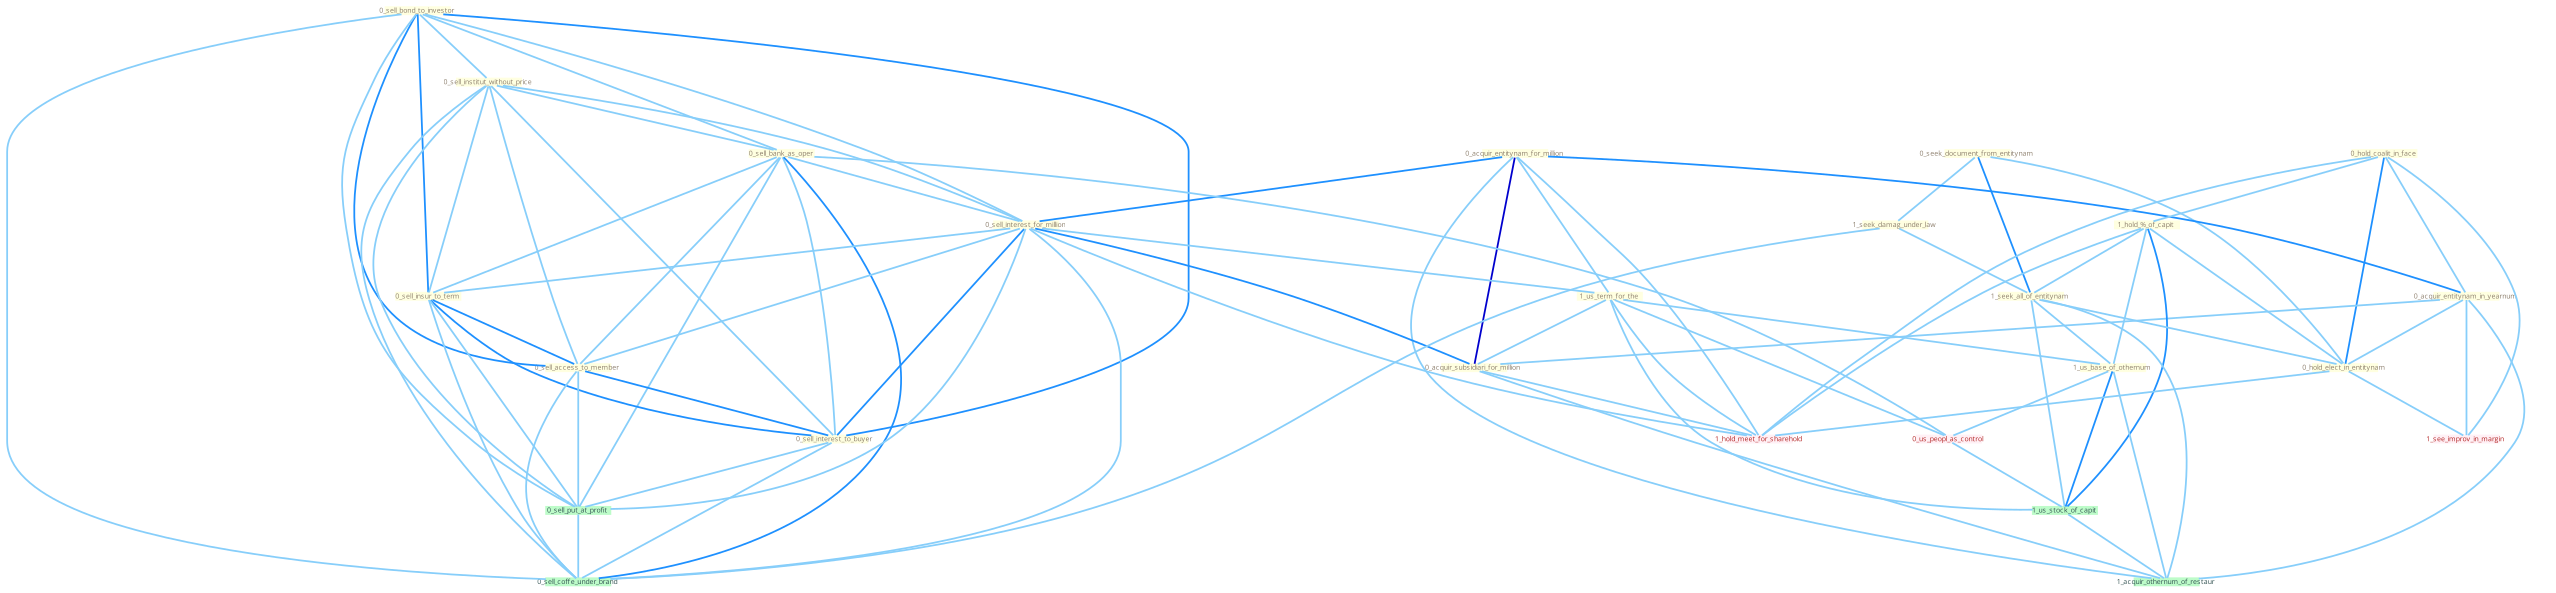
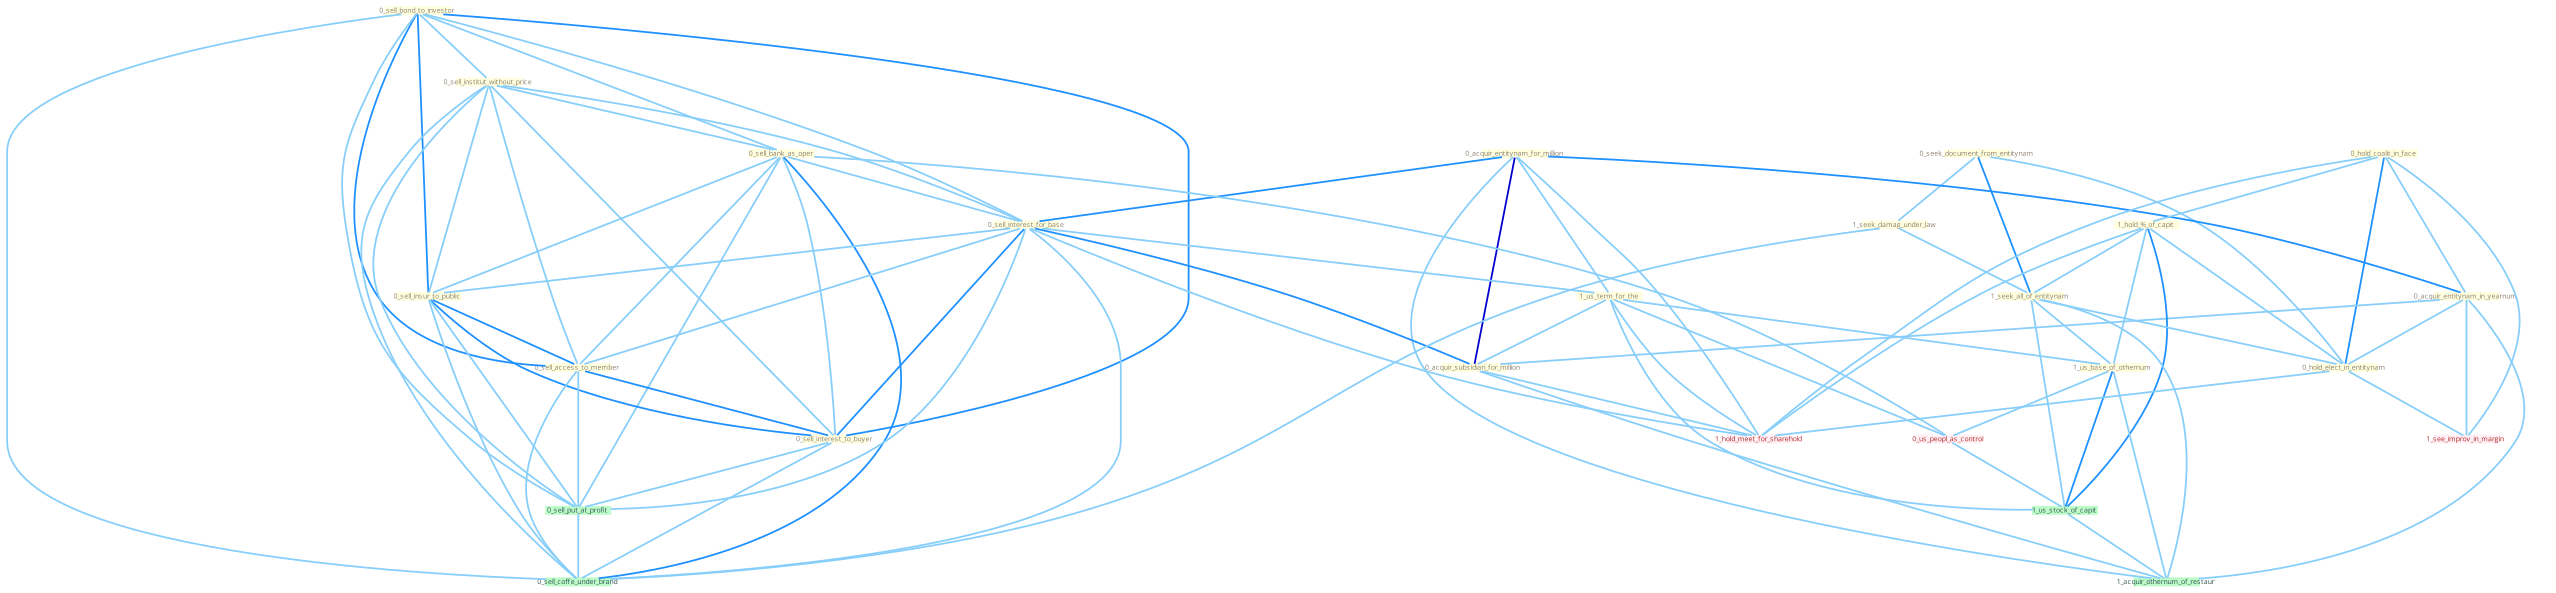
  graph {
    fontname="Open Sans"
    node [color="#ffffe0" fixedsize=true fontcolor="#8b7d6b" fontname="Open Sans" fontsize=4 shape=polygon style=filled]
    edge [color="#87cefa" fontname="Open Sans" w=1]
    "0_sell_bond_to_investor " [height=.06 width=.5]
    "0_seek_document_from_entitynam " [height=.06 width=.5]
    "0_acquir_entitynam_for_million " [height=.06 width=.5]
    "0_sell_institut_without_price " [height=.06 width=.5]
    "0_hold_coalit_in_face " [height=.06 width=.5]
    "0_acquir_entitynam_in_yearnum " [height=.06 width=.5]
    "0_sell_bank_as_oper " [height=.06 width=.5]
    "1_hold_%_of_capit " [height=.06 width=.5]
-   "0_sell_interest_for_million " [height=.06 width=.5]
+   "0_sell_interest_for_million " [height=.06 width=.5 label="0_sell_interest_for_base"]
    "1_us_term_for_the " [height=.06 width=.5]
-   "0_sell_insur_to_public " [height=.06 width=.5 label="0_sell_insur_to_term"]
+   "0_sell_insur_to_public " [height=.06 width=.5]
    "1_seek_damag_under_law " [height=.06 width=.5]
    "0_sell_access_to_member " [height=.06 width=.5]
    "1_seek_all_of_entitynam " [height=.06 width=.5]
    "0_acquir_subsidiari_for_million " [height=.06 width=.5]
    "1_us_base_of_othernum " [height=.06 width=.5]
    "0_hold_elect_in_entitynam " [height=.06 width=.5]
    "0_sell_interest_to_buyer " [height=.06 width=.5]
    "0_us_peopl_as_control " [color="#fff0f5" fontcolor="#b22222" height=.06 width=.5]
    "1_see_improv_in_margin " [color="#fff0f5" fontcolor="#b22222" height=.06 width=.5]
    "1_hold_meet_for_sharehold " [color="#fff0f5" fontcolor="#b22222" height=.06 width=.5]
    "0_sell_put_at_profit " [color="#BDFCC9" fontcolor="#2f4f4f" height=.06 width=.5]
    "0_sell_coffe_under_brand " [color="#BDFCC9" fontcolor="#2f4f4f" height=.06 width=.5]
    "1_acquir_othernum_of_restaur " [color="#BDFCC9" fontcolor="#2f4f4f" height=.06 width=.5]
    "1_us_stock_of_capit " [color="#BDFCC9" fontcolor="#2f4f4f" height=.06 width=.5]
    subgraph sub_1 {
      "0_sell_bond_to_investor "
      "0_seek_document_from_entitynam "
      "0_acquir_entitynam_for_million "
      "0_sell_institut_without_price "
      "0_hold_coalit_in_face "
      "0_acquir_entitynam_in_yearnum "
      "0_sell_bank_as_oper "
      "1_hold_%_of_capit "
      "0_sell_interest_for_million "
      "1_us_term_for_the "
      "0_sell_insur_to_public "
      "1_seek_damag_under_law "
      "0_sell_access_to_member "
      "1_seek_all_of_entitynam "
      "0_acquir_subsidiari_for_million "
      "1_us_base_of_othernum "
      "0_hold_elect_in_entitynam "
      "0_sell_interest_to_buyer "
    }
    subgraph sub_2 {
      "0_us_peopl_as_control "
      "1_see_improv_in_margin "
      "1_hold_meet_for_sharehold "
    }
    "0_sell_bond_to_investor " -- "0_sell_institut_without_price "
    "0_sell_bond_to_investor " -- "0_sell_bank_as_oper "
    "0_sell_bond_to_investor " -- "0_sell_interest_for_million "
    "0_sell_bond_to_investor " -- "0_sell_insur_to_public " [color="#1e90ff" w=2]
    "0_sell_bond_to_investor " -- "0_sell_access_to_member " [color="#1e90ff" w=2]
    "0_sell_bond_to_investor " -- "0_sell_interest_to_buyer " [color="#1e90ff" w=2]
    "0_sell_bond_to_investor " -- "0_sell_put_at_profit "
    "0_sell_bond_to_investor " -- "0_sell_coffe_under_brand "
    "0_seek_document_from_entitynam " -- "1_seek_damag_under_law "
    "0_seek_document_from_entitynam " -- "1_seek_all_of_entitynam " [color="#1e90ff" w=2]
    "0_seek_document_from_entitynam " -- "0_hold_elect_in_entitynam "
    "0_acquir_entitynam_for_million " -- "0_acquir_entitynam_in_yearnum " [color="#1e90ff" w=2]
    "0_acquir_entitynam_for_million " -- "0_sell_interest_for_million " [color="#1e90ff" w=2]
    "0_acquir_entitynam_for_million " -- "1_us_term_for_the "
    "0_acquir_entitynam_for_million " -- "0_acquir_subsidiari_for_million " [color="#0000cd" w=3]
    "0_acquir_entitynam_for_million " -- "1_hold_meet_for_sharehold "
    "0_acquir_entitynam_for_million " -- "1_acquir_othernum_of_restaur "
    "0_sell_institut_without_price " -- "0_sell_bank_as_oper "
    "0_sell_institut_without_price " -- "0_sell_interest_for_million "
    "0_sell_institut_without_price " -- "0_sell_insur_to_public "
    "0_sell_institut_without_price " -- "0_sell_access_to_member "
    "0_sell_institut_without_price " -- "0_sell_interest_to_buyer "
    "0_sell_institut_without_price " -- "0_sell_put_at_profit "
    "0_sell_institut_without_price " -- "0_sell_coffe_under_brand "
    "0_hold_coalit_in_face " -- "0_acquir_entitynam_in_yearnum "
    "0_hold_coalit_in_face " -- "1_hold_%_of_capit "
    "0_hold_coalit_in_face " -- "0_hold_elect_in_entitynam " [color="#1e90ff" w=2]
    "0_hold_coalit_in_face " -- "1_see_improv_in_margin "
    "0_hold_coalit_in_face " -- "1_hold_meet_for_sharehold "
    "0_acquir_entitynam_in_yearnum " -- "0_acquir_subsidiari_for_million "
    "0_acquir_entitynam_in_yearnum " -- "0_hold_elect_in_entitynam "
    "0_acquir_entitynam_in_yearnum " -- "1_see_improv_in_margin "
    "0_acquir_entitynam_in_yearnum " -- "1_acquir_othernum_of_restaur "
    "0_sell_bank_as_oper " -- "0_sell_interest_for_million "
    "0_sell_bank_as_oper " -- "0_sell_insur_to_public "
    "0_sell_bank_as_oper " -- "0_sell_access_to_member "
    "0_sell_bank_as_oper " -- "0_sell_interest_to_buyer "
    "0_sell_bank_as_oper " -- "0_us_peopl_as_control "
    "0_sell_bank_as_oper " -- "0_sell_put_at_profit "
    "0_sell_bank_as_oper " -- "0_sell_coffe_under_brand " [color="#1e90ff"]
    "1_hold_%_of_capit " -- "1_seek_all_of_entitynam "
    "1_hold_%_of_capit " -- "1_us_base_of_othernum "
    "1_hold_%_of_capit " -- "0_hold_elect_in_entitynam "
    "1_hold_%_of_capit " -- "1_hold_meet_for_sharehold "
    "1_hold_%_of_capit " -- "1_us_stock_of_capit " [color="#1e90ff" w=2]
    "0_sell_interest_for_million " -- "1_us_term_for_the "
    "0_sell_interest_for_million " -- "0_sell_insur_to_public "
    "0_sell_interest_for_million " -- "0_sell_access_to_member "
    "0_sell_interest_for_million " -- "0_acquir_subsidiari_for_million " [color="#1e90ff" w=2]
    "0_sell_interest_for_million " -- "0_sell_interest_to_buyer " [color="#1e90ff" w=2]
    "0_sell_interest_for_million " -- "1_hold_meet_for_sharehold "
    "0_sell_interest_for_million " -- "0_sell_put_at_profit "
    "0_sell_interest_for_million " -- "0_sell_coffe_under_brand "
    "1_us_term_for_the " -- "0_acquir_subsidiari_for_million "
    "1_us_term_for_the " -- "1_us_base_of_othernum "
    "1_us_term_for_the " -- "0_us_peopl_as_control "
    "1_us_term_for_the " -- "1_hold_meet_for_sharehold "
    "1_us_term_for_the " -- "1_us_stock_of_capit "
    "0_sell_insur_to_public " -- "0_sell_access_to_member " [color="#1e90ff" w=2]
    "0_sell_insur_to_public " -- "0_sell_interest_to_buyer " [color="#1e90ff" w=2]
    "0_sell_insur_to_public " -- "0_sell_put_at_profit "
    "0_sell_insur_to_public " -- "0_sell_coffe_under_brand "
    "1_seek_damag_under_law " -- "1_seek_all_of_entitynam "
    "1_seek_damag_under_law " -- "0_sell_coffe_under_brand "
    "0_sell_access_to_member " -- "0_sell_interest_to_buyer " [color="#1e90ff" w=2]
    "0_sell_access_to_member " -- "0_sell_put_at_profit "
    "0_sell_access_to_member " -- "0_sell_coffe_under_brand "
    "1_seek_all_of_entitynam " -- "1_us_base_of_othernum "
    "1_seek_all_of_entitynam " -- "0_hold_elect_in_entitynam "
    "1_seek_all_of_entitynam " -- "1_acquir_othernum_of_restaur "
    "1_seek_all_of_entitynam " -- "1_us_stock_of_capit "
    "0_acquir_subsidiari_for_million " -- "1_hold_meet_for_sharehold "
    "0_acquir_subsidiari_for_million " -- "1_acquir_othernum_of_restaur "
    "1_us_base_of_othernum " -- "0_us_peopl_as_control "
    "1_us_base_of_othernum " -- "1_acquir_othernum_of_restaur "
    "1_us_base_of_othernum " -- "1_us_stock_of_capit " [color="#1e90ff" w=2]
    "0_hold_elect_in_entitynam " -- "1_see_improv_in_margin "
    "0_hold_elect_in_entitynam " -- "1_hold_meet_for_sharehold "
    "0_sell_interest_to_buyer " -- "0_sell_put_at_profit "
    "0_sell_interest_to_buyer " -- "0_sell_coffe_under_brand "
    "0_us_peopl_as_control " -- "1_us_stock_of_capit "
    "0_sell_put_at_profit " -- "0_sell_coffe_under_brand "
    "1_us_stock_of_capit " -- "1_acquir_othernum_of_restaur "
  }
